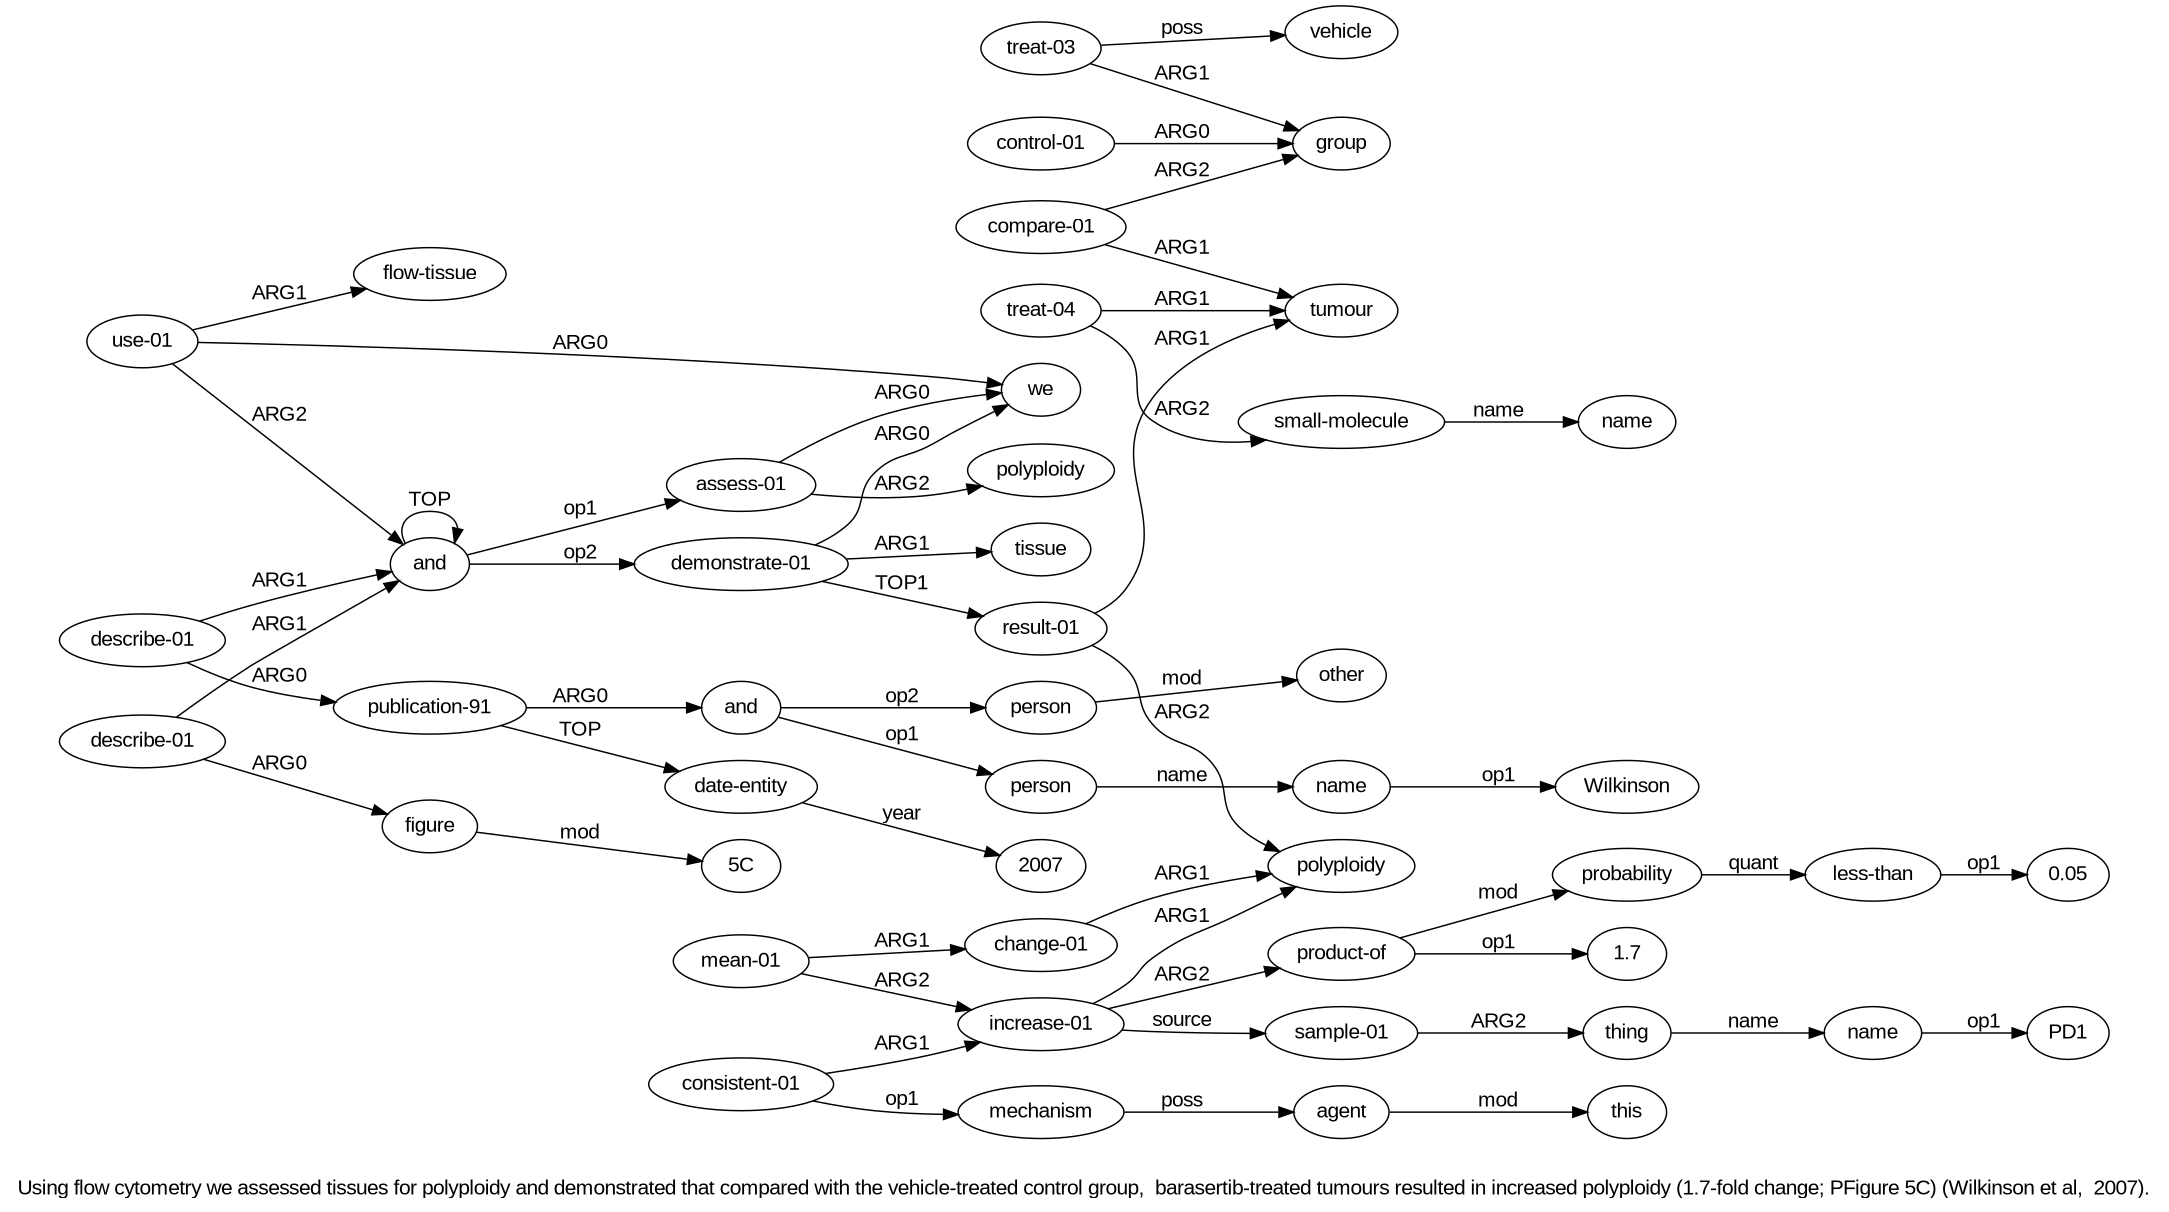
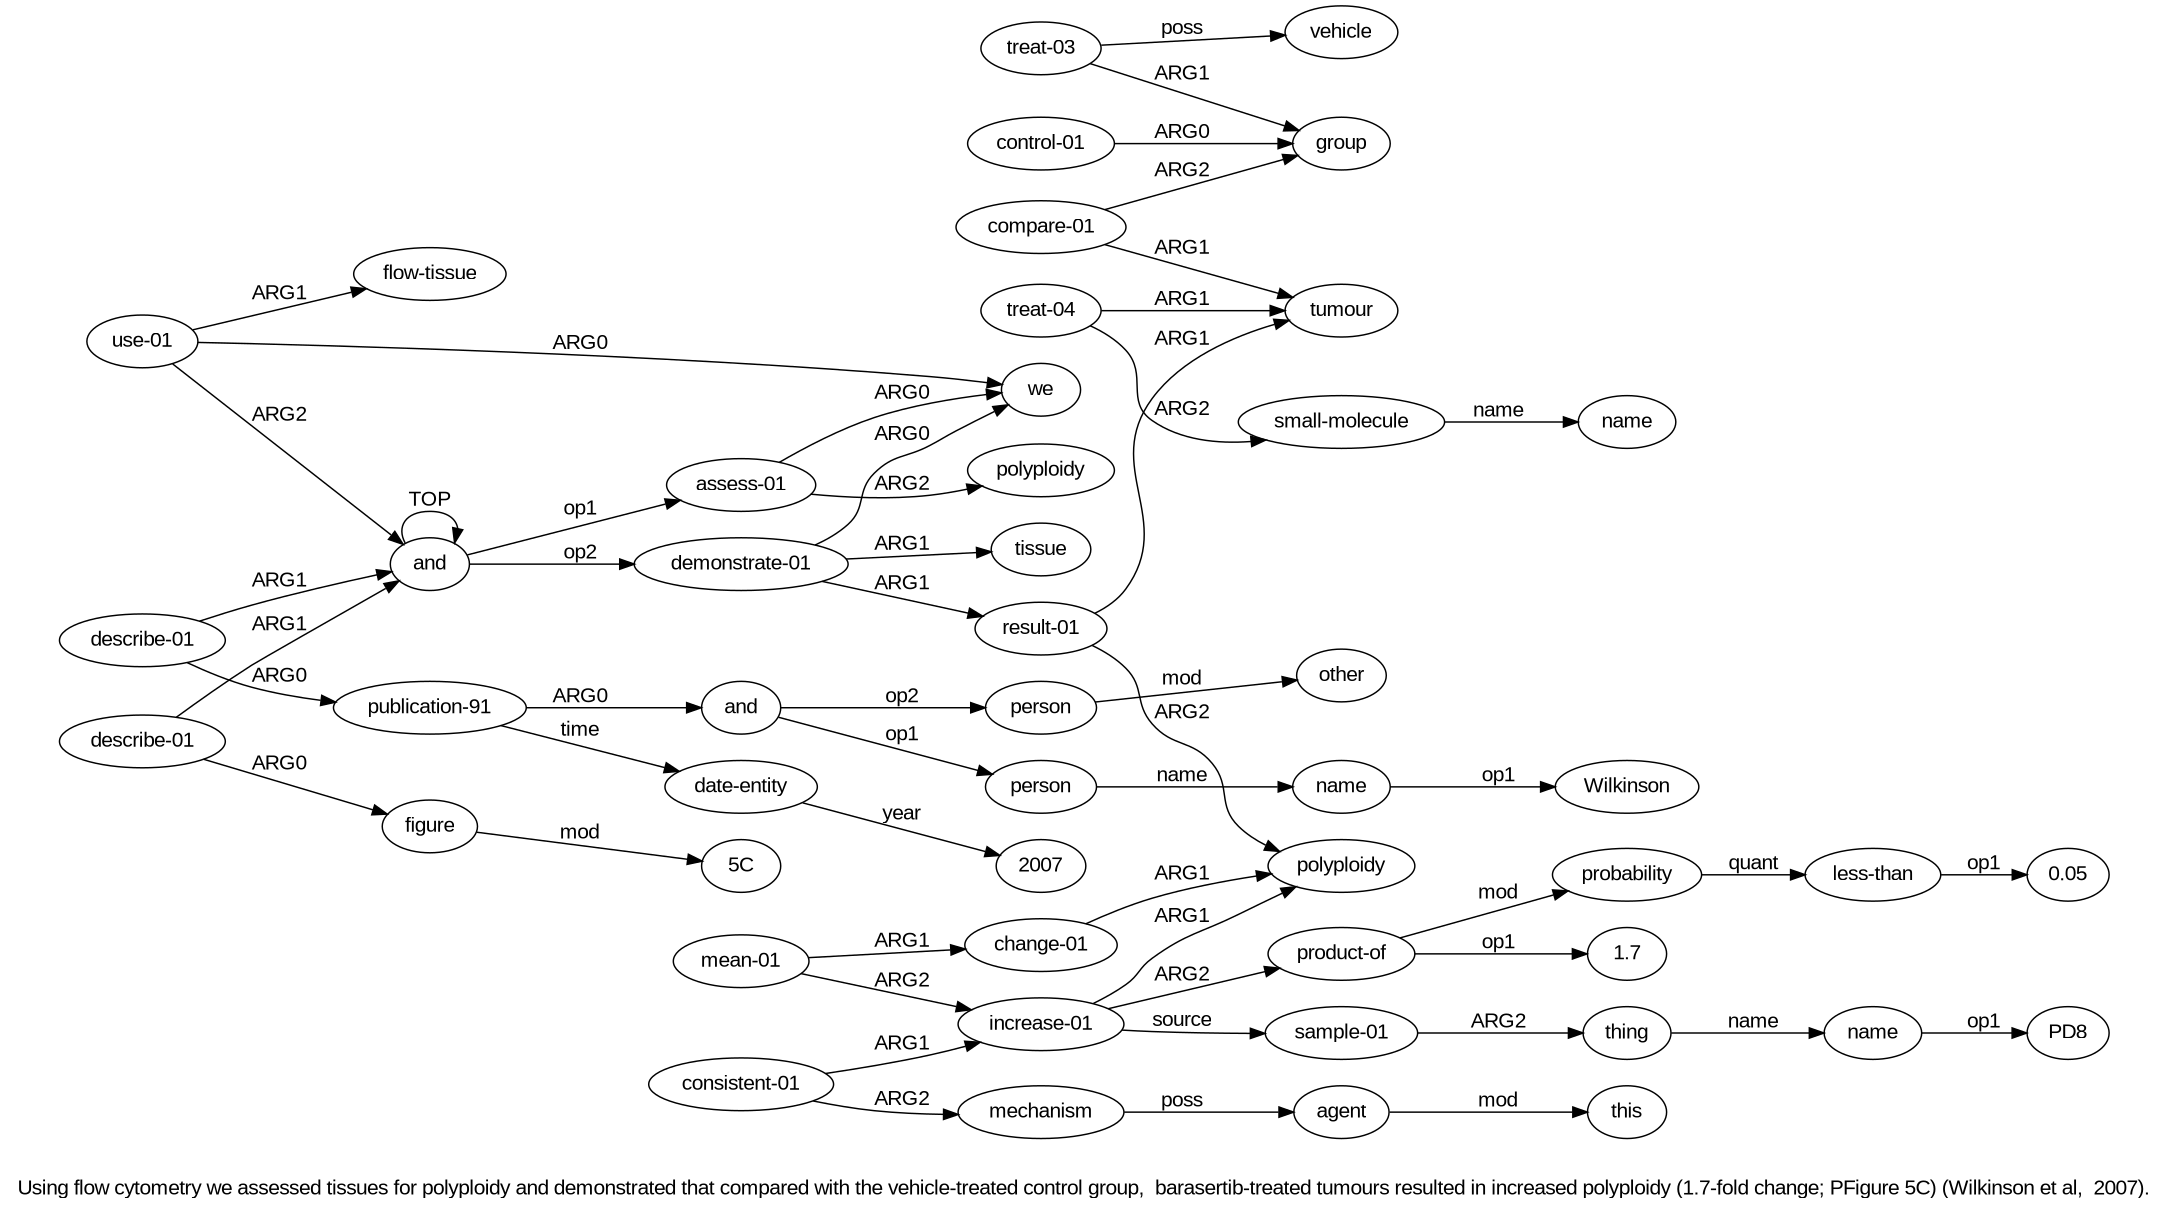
  digraph {
    fontname="Liberation Sans"
    label="Using flow cytometry we assessed tissues for polyploidy and demonstrated that compared with the vehicle-treated control group,  barasertib-treated tumours resulted in increased polyploidy (1.7-fold change; PFigure 5C) (Wilkinson et al,  2007)."
    rankdir=LR
    node [color=black fontname="Liberation Sans" gold_ind=-1 gold_label=name test_ind=-1 test_label=name]
    edge [color=black fontname="Liberation Sans" gold_label=ARG1 test_label=ARG1]
    n1 [gold_ind=20 gold_label="less-than" label="less-than" test_ind=20 test_label="less-than"]
    n2 [gold_label=0.05 label=0.05 test_label=0.05]
    n3 [gold_ind=21 gold_label="mean-01" label="mean-01" test_ind=21 test_label="mean-01"]
    n4 [gold_ind=22 gold_label="change-01" label="change-01" test_ind=22 test_label="change-01"]
    n5 [gold_ind=17 gold_label="increase-01" label="increase-01" test_ind=17 test_label="increase-01"]
    n6 [gold_ind=16 gold_label=polyploidy label=polyploidy test_ind=16 test_label=polyploidy]
    n7 [gold_ind=23 gold_label="sample-01" label="sample-01" test_ind=23 test_label="sample-01"]
    n8 [gold_ind=18 gold_label="product-of" label="product-of" test_ind=18 test_label="product-of"]
    n9 [gold_ind=24 gold_label=thing label=thing test_ind=24 test_label=thing]
    n10 [gold_label=1.7 label=1.7 test_label=1.7]
    n11 [gold_ind=19 gold_label=probability label=probability test_ind=19 test_label=probability]
    n12 [gold_ind=25 label=name test_ind=25]
-   n13 [gold_label=PD1 label=PD1 test_label=PD1]
+   n13 [gold_label=PD1 label=PD8 test_label=PD1]
    n14 [gold_ind=26 gold_label="consistent-01" label="consistent-01" test_ind=26 test_label="consistent-01"]
    n15 [gold_ind=27 gold_label=mechanism label=mechanism test_ind=27 test_label=mechanism]
    n16 [gold_ind=28 gold_label=agent label=agent test_ind=28 test_label=agent]
    n17 [gold_ind=29 gold_label=this label=this test_ind=29 test_label=this]
    n18 [gold_ind=31 gold_label="flow-cytometry" label="flow-tissue" test_ind=31 test_label="flow-cytometry"]
    n19 [gold_ind=30 gold_label="use-01" label="use-01" test_ind=30 test_label="use-01"]
    n20 [gold_ind=0 gold_label=and label=and test_ind=0 test_label=and]
    n21 [gold_ind=2 gold_label=we label=we test_ind=2 test_label=we]
    n22 [gold_ind=1 gold_label="assess-01" label="assess-01" test_ind=1 test_label="assess-01"]
    n23 [gold_ind=5 gold_label="demonstrate-01" label="demonstrate-01" test_ind=5 test_label="demonstrate-01"]
    n24 [gold_ind=4 gold_label=polyploidy label=polyploidy test_ind=4 test_label=polyploidy]
    n25 [gold_ind=3 gold_label=tissue label=tissue test_ind=3 test_label=tissue]
    n26 [gold_ind=6 gold_label="result-01" label="result-01" test_ind=6 test_label="result-01"]
    n27 [gold_ind=37 gold_label=person label=person test_ind=37 test_label=person]
    n28 [gold_ind=38 label=name test_ind=38]
    n29 [gold_label=Wilkinson label=Wilkinson test_label=Wilkinson]
    n30 [gold_ind=36 gold_label=and label=and test_ind=36 test_label=and]
    n31 [gold_ind=39 gold_label=person label=person test_ind=39 test_label=person]
    n32 [gold_ind=40 gold_label=other label=other test_ind=40 test_label=other]
    n33 [gold_ind=33 gold_label=figure label=figure test_ind=33 test_label=figure]
    n34 [gold_label="5C" label="5C" test_label="5C"]
    n35 [gold_ind=35 gold_label="publication-91" label="publication-91" test_ind=35 test_label="publication-91"]
    n36 [gold_ind=41 gold_label="date-entity" label="date-entity" test_ind=41 test_label="date-entity"]
    n37 [gold_label=2007 label=2007 test_label=2007]
    n38 [gold_ind=34 gold_label="describe-01" label="describe-01" test_ind=34 test_label="describe-01"]
    n39 [gold_ind=32 gold_label="describe-01" label="describe-01" test_ind=32 test_label="describe-01"]
    n40 [gold_ind=15 gold_label=vehicle label=vehicle test_ind=15 test_label=vehicle]
    n41 [gold_ind=14 gold_label="treat-03" label="treat-03" test_ind=14 test_label="treat-03"]
    n42 [gold_ind=12 gold_label=group label=group test_ind=12 test_label=group]
    n43 [gold_ind=11 gold_label="compare-01" label="compare-01" test_ind=11 test_label="compare-01"]
    n44 [gold_ind=7 gold_label=tumour label=tumour test_ind=7 test_label=tumour]
    n45 [gold_ind=10 label=name test_ind=10]
    n46 [gold_ind=13 gold_label="control-01" label="control-01" test_ind=13 test_label="control-01"]
    n47 [gold_ind=9 gold_label="small-molecule" label="small-molecule" test_ind=9 test_label="small-molecule"]
    n48 [gold_ind=8 gold_label="treat-04" label="treat-04" test_ind=8 test_label="treat-04"]
    n1 -> n2 [gold_label=op1 label=op1 test_label=op1]
    n3 -> n4 [label=ARG1]
    n3 -> n5 [gold_label=ARG2 label=ARG2 test_label=ARG2]
    n4 -> n6 [label=ARG1]
    n5 -> n6 [label=ARG1]
    n5 -> n7 [gold_label=source label=source test_label=source]
    n5 -> n8 [gold_label=ARG2 label=ARG2 test_label=ARG2]
    n7 -> n9 [gold_label=ARG2 label=ARG2 test_label=ARG2]
    n8 -> n10 [gold_label=op1 label=op1 test_label=op1]
    n8 -> n11 [gold_label=mod label=mod test_label=mod]
    n9 -> n12 [gold_label=name label=name test_label=name]
    n11 -> n1 [gold_label=quant label=quant test_label=quant]
    n12 -> n13 [gold_label=op1 label=op1 test_label=op1]
    n14 -> n5 [label=ARG1]
-   n14 -> n15 [gold_label=ARG2 label=op1 test_label=ARG2]
+   n14 -> n15 [gold_label=ARG2 label=ARG2 test_label=ARG2]
    n15 -> n16 [gold_label=poss label=poss test_label=poss]
    n16 -> n17 [gold_label=mod label=mod test_label=mod]
    n19 -> n18 [label=ARG1]
    n19 -> n20 [gold_label=ARG2 label=ARG2 test_label=ARG2]
    n19 -> n21 [gold_label=ARG0 label=ARG0 test_label=ARG0]
    n20 -> n20 [gold_label=TOP label=TOP test_label=TOP]
    n20 -> n22 [gold_label=op1 label=op1 test_label=op1]
    n20 -> n23 [gold_label=op2 label=op2 test_label=op2]
    n22 -> n21 [gold_label=ARG0 label=ARG0 test_label=ARG0]
    n22 -> n24 [gold_label=ARG2 label=ARG2 test_label=ARG2]
    n23 -> n21 [gold_label=ARG0 label=ARG0 test_label=ARG0]
    n23 -> n25 [label=ARG1]
-   n23 -> n26 [label=TOP1]
+   n23 -> n26 [label=ARG1]
    n26 -> n6 [gold_label=ARG2 label=ARG2 test_label=ARG2]
    n26 -> n44 [label=ARG1]
    n27 -> n28 [gold_label=name label=name test_label=name]
    n28 -> n29 [gold_label=op1 label=op1 test_label=op1]
    n30 -> n27 [gold_label=op1 label=op1 test_label=op1]
    n30 -> n31 [gold_label=op2 label=op2 test_label=op2]
    n31 -> n32 [gold_label=mod label=mod test_label=mod]
    n33 -> n34 [gold_label=mod label=mod test_label=mod]
    n35 -> n30 [gold_label=ARG0 label=ARG0 test_label=ARG0]
-   n35 -> n36 [gold_label=time label=TOP test_label=time]
+   n35 -> n36 [gold_label=time label=time test_label=time]
    n36 -> n37 [gold_label=year label=year test_label=year]
    n38 -> n20 [label=ARG1]
    n38 -> n35 [gold_label=ARG0 label=ARG0 test_label=ARG0]
    n39 -> n20 [label=ARG1]
    n39 -> n33 [gold_label=ARG0 label=ARG0 test_label=ARG0]
    n41 -> n40 [gold_label=ARG2 label=poss test_label=ARG2]
    n41 -> n42 [label=ARG1]
    n43 -> n42 [gold_label=ARG2 label=ARG2 test_label=ARG2]
    n43 -> n44 [label=ARG1]
    n46 -> n42 [gold_label=ARG0 label=ARG0 test_label=ARG0]
    n47 -> n45 [gold_label=name label=name test_label=name]
    n48 -> n44 [label=ARG1]
    n48 -> n47 [gold_label=ARG2 label=ARG2 test_label=ARG2]
  }
